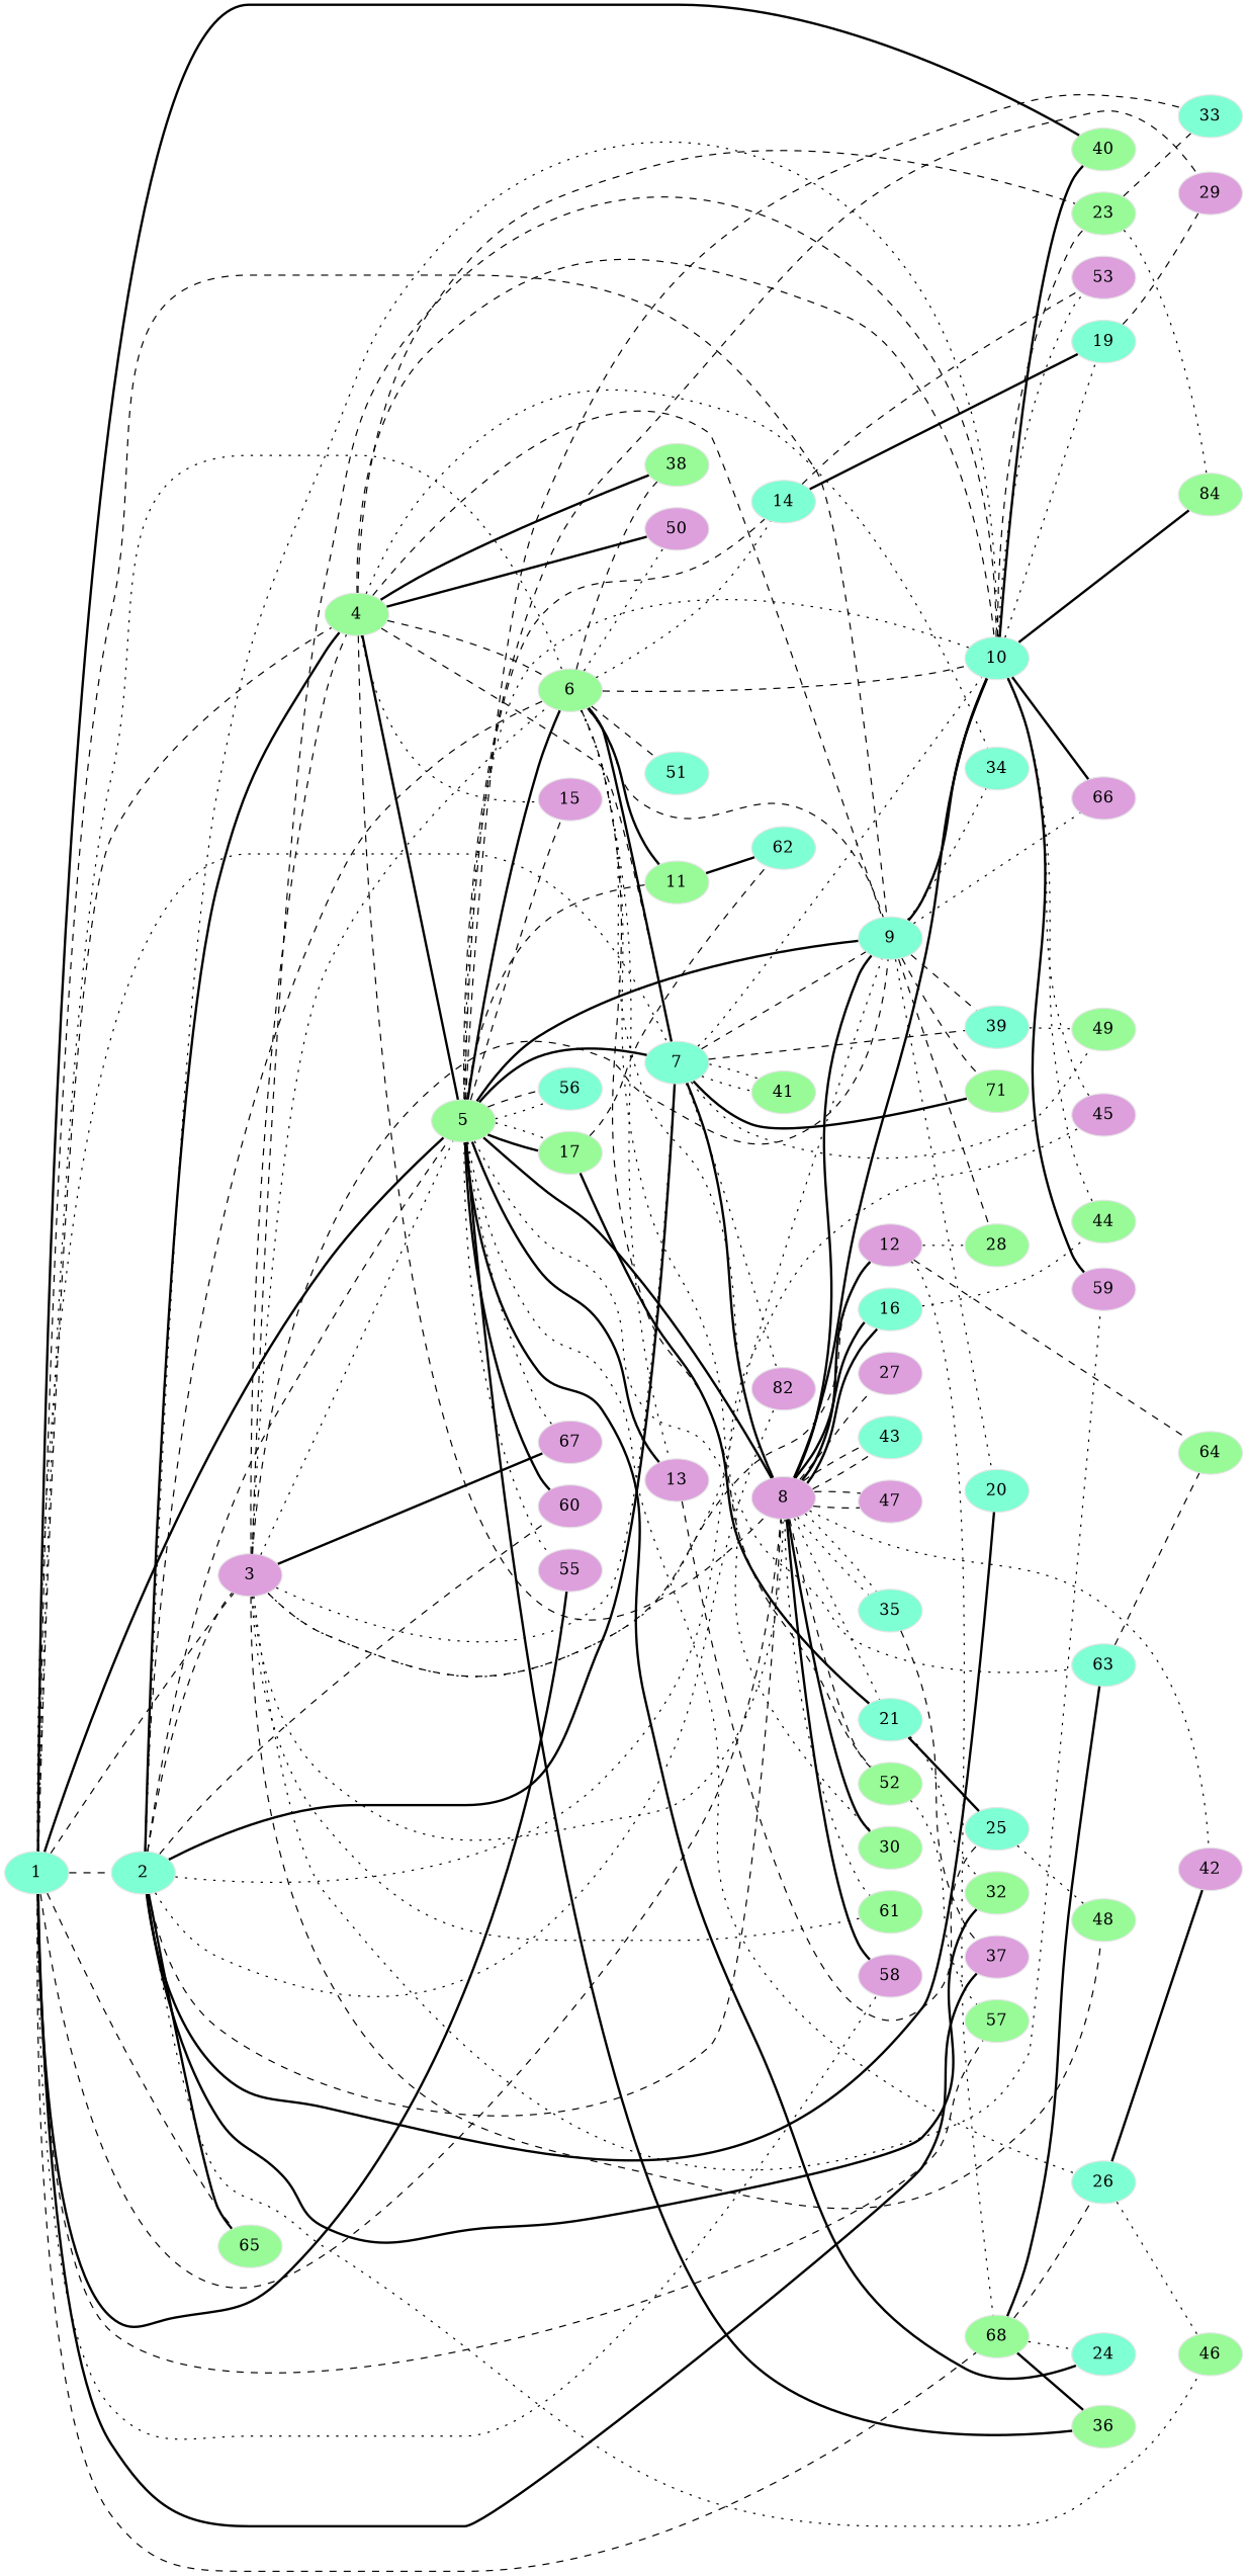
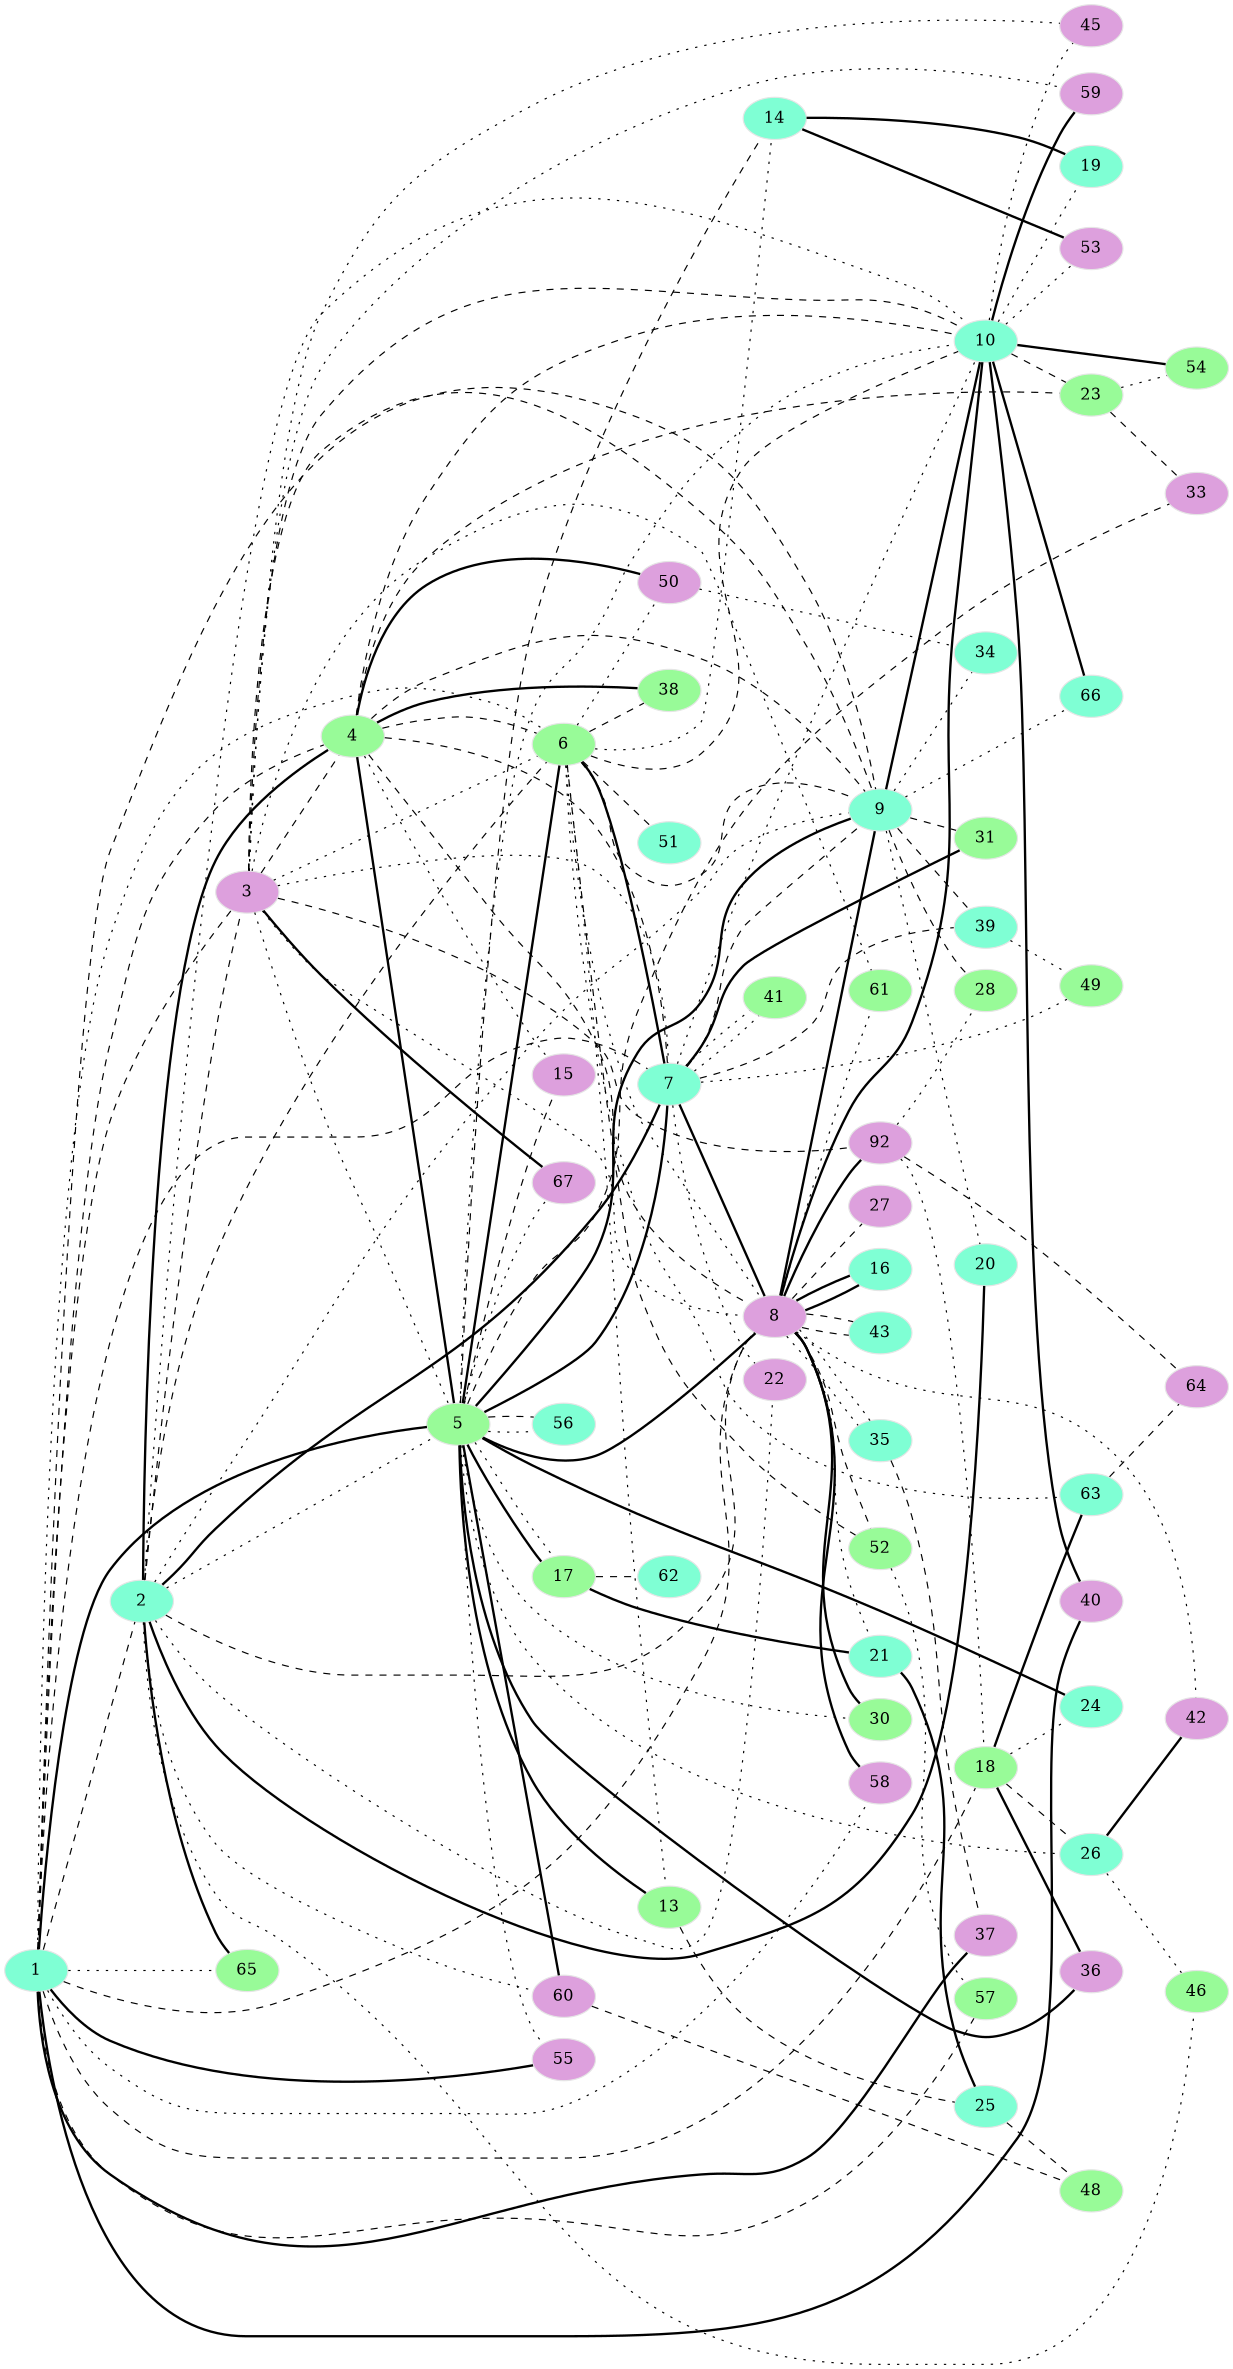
  graph {
    rankdir=LR
    node [color=gray90 fillcolor=aquamarine style=filled]
    edge [style=dotted]
    1
    2
    3 [fillcolor=plum]
    4 [fillcolor=palegreen]
    5 [fillcolor=palegreen]
    6 [fillcolor=palegreen]
    7
    8 [fillcolor=plum]
    9
-   18 [fillcolor=palegreen label=68]
+   18 [fillcolor=palegreen]
    37 [fillcolor=plum]
-   40 [fillcolor=palegreen]
+   40 [fillcolor=plum]
    55 [fillcolor=plum]
    57 [fillcolor=palegreen]
    58 [fillcolor=plum]
    65 [fillcolor=palegreen]
    10
    20
-   22 [fillcolor=plum label=82]
-   32 [fillcolor=palegreen]
+   22 [fillcolor=plum]
    46 [fillcolor=palegreen]
    60 [fillcolor=plum]
-   12 [fillcolor=plum]
+   12 [fillcolor=plum label=92]
    45 [fillcolor=plum]
    48 [fillcolor=palegreen]
    59 [fillcolor=plum]
    61 [fillcolor=palegreen]
    67 [fillcolor=plum]
    15 [fillcolor=plum]
    23 [fillcolor=palegreen]
    34
    38 [fillcolor=palegreen]
    50 [fillcolor=plum]
-   11 [fillcolor=palegreen]
-   13 [fillcolor=plum]
+   13 [fillcolor=palegreen]
    14
    17 [fillcolor=palegreen]
    24
    26
-   29 [fillcolor=plum]
    30 [fillcolor=palegreen]
-   33
-   36 [fillcolor=palegreen]
+   33 [fillcolor=plum]
+   36 [fillcolor=plum]
    56
    51
    52 [fillcolor=palegreen]
    63
-   31 [fillcolor=palegreen label=71]
+   31 [fillcolor=palegreen]
    39
    41 [fillcolor=palegreen]
    49 [fillcolor=palegreen]
    27 [fillcolor=plum]
    16
    21
    35
    42 [fillcolor=plum]
    43
-   47 [fillcolor=plum]
    28 [fillcolor=palegreen]
-   66 [fillcolor=plum]
+   66
    19
-   44 [fillcolor=palegreen]
    53 [fillcolor=plum]
-   54 [fillcolor=palegreen label=84]
-   64 [fillcolor=palegreen]
+   54 [fillcolor=palegreen]
+   64 [fillcolor=plum]
    62
    25
    1 -- 2 [style=dashed]
    1 -- 3 [style=dashed]
    1 -- 4 [style=dashed]
    1 -- 5 [style=bold]
    1 -- 6
-   1 -- 7
+   1 -- 7 [style=dashed]
    1 -- 8 [style=dashed]
    1 -- 9 [style=dashed]
    1 -- 18 [style=dashed]
    1 -- 37 [style=bold]
    1 -- 40 [style=bold]
    1 -- 55 [style=bold]
    1 -- 57 [style=dashed]
    1 -- 58
-   1 -- 65 [style=dashed]
+   1 -- 65
    2 -- 3 [style=dashed]
    2 -- 4 [style=bold]
-   2 -- 5 [style=dashed]
+   2 -- 5
    2 -- 6 [style=dashed]
    2 -- 7 [style=bold]
    2 -- 8 [style=dashed]
    2 -- 9
    2 -- 65 [style=bold]
    2 -- 10
    2 -- 20 [style=bold]
    2 -- 22
-   2 -- 32 [style=bold]
    2 -- 46
-   2 -- 60 [style=dashed]
+   2 -- 60
    3 -- 4 [style=dashed]
    3 -- 5
    3 -- 6
    3 -- 7
    3 -- 8
    3 -- 9 [style=dashed]
    3 -- 10 [style=dashed]
    3 -- 12 [style=dashed]
    3 -- 45
-   3 -- 48 [style=dashed]
+   60 -- 48 [style=dashed]
    3 -- 59
    3 -- 61
    3 -- 67 [style=bold]
    4 -- 5 [style=bold]
    4 -- 6 [style=dashed]
    4 -- 7 [style=dashed]
    4 -- 8 [style=dashed]
    4 -- 9 [style=dashed]
    4 -- 10 [style=dashed]
    4 -- 15
    4 -- 23 [style=dashed]
-   4 -- 34
+   50 -- 34
    4 -- 38 [style=bold]
    4 -- 50 [style=bold]
    5 -- 6 [style=bold]
    5 -- 7 [style=bold]
    5 -- 8 [style=bold]
    5 -- 9 [style=bold]
    5 -- 55
    5 -- 10
    5 -- 60 [style=bold]
    5 -- 67
    5 -- 15 [style=dashed]
-   5 -- 11 [style=dashed]
    5 -- 13 [style=bold]
    5 -- 14 [style=dashed]
    5 -- 17 [style=bold]
    5 -- 17
    5 -- 24 [style=bold]
    5 -- 26
-   5 -- 29 [style=dashed]
    5 -- 30
    5 -- 33 [style=dashed]
    5 -- 36 [style=bold]
    5 -- 56
    5 -- 56 [style=dashed]
    6 -- 7 [style=bold]
    6 -- 8
    6 -- 9 [style=dashed]
    6 -- 10 [style=dashed]
    6 -- 38 [style=dashed]
    6 -- 50
-   6 -- 11 [style=bold]
    6 -- 13
    6 -- 14
    6 -- 51 [style=dashed]
    6 -- 52 [style=dashed]
    6 -- 63
    7 -- 8 [style=bold]
    7 -- 9 [style=dashed]
    7 -- 10
    7 -- 22
    7 -- 31 [style=bold]
    7 -- 39 [style=dashed]
    7 -- 41
    7 -- 41
    7 -- 49
    8 -- 9 [style=bold]
    8 -- 58 [style=bold]
    8 -- 10 [style=bold]
    8 -- 12 [style=bold]
    8 -- 61
    8 -- 30 [style=bold]
    8 -- 52 [style=dashed]
    8 -- 27 [style=dashed]
    8 -- 16 [style=bold]
    8 -- 16 [style=bold]
    8 -- 21
    8 -- 35
    8 -- 35
    8 -- 42
    8 -- 43 [style=dashed]
    8 -- 43 [style=dashed]
-   8 -- 47 [style=dashed]
-   8 -- 47 [style=dashed]
    9 -- 10 [style=bold]
    9 -- 20
    9 -- 34
    9 -- 31 [style=dashed]
    9 -- 39 [style=dashed]
    9 -- 28 [style=dashed]
    9 -- 66
    18 -- 24
    18 -- 26 [style=dashed]
    18 -- 36 [style=bold]
    18 -- 63 [style=bold]
    10 -- 40 [style=bold]
    10 -- 45
    10 -- 59 [style=bold]
    10 -- 23 [style=dashed]
    10 -- 66 [style=bold]
    10 -- 19
-   10 -- 44
    10 -- 53
    10 -- 54 [style=bold]
    12 -- 18
    12 -- 28
    12 -- 64 [style=dashed]
    23 -- 33 [style=dashed]
    23 -- 54
-   11 -- 62 [style=bold]
    13 -- 25 [style=dashed]
    14 -- 19 [style=bold]
-   14 -- 53 [style=dashed]
+   14 -- 53 [style=bold]
    17 -- 21 [style=bold]
    17 -- 62 [style=dashed]
    26 -- 46
    26 -- 42 [style=bold]
    52 -- 57
    63 -- 64 [style=dashed]
    39 -- 49
-   16 -- 44
-   21 -- 32
    21 -- 25 [style=bold]
    35 -- 37 [style=dashed]
-   19 -- 29 [style=dashed]
-   25 -- 48
+   25 -- 48 [style=dashed]
  }
